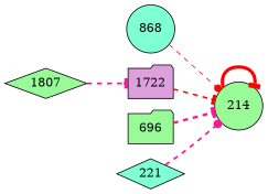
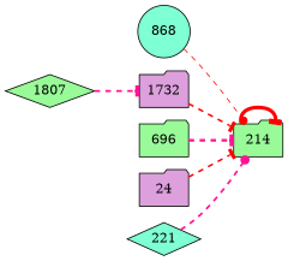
  digraph {
    rankdir=LR
    node [fillcolor=palegreen shape=folder style=filled]
    edge [arrowhead=tee color=red style=dashed]
    n1 [fillcolor=aquamarine label=868 shape=circle]
-   n2 [label=214 shape=circle]
-   n3 [fillcolor=plum label=1722]
+   n2 [label=214]
+   n3 [fillcolor=plum label=1732]
    n4 [label=1807 shape=diamond]
    n5 [label=696]
+   n6 [fillcolor=plum label=24]
    n7 [fillcolor=aquamarine label=221 shape=diamond]
    n1 -> n2 [arrowhead=dot penwidth=0.97]
    n2 -> n2 [penwidth=4.00 style=""]
    n3 -> n2 [penwidth=1.96]
    n4 -> n3 [color=deeppink penwidth=2.32]
    n5 -> n2 [color=deeppink penwidth=3.00]
+   n6 -> n2 [penwidth=1.92]
    n7 -> n2 [arrowhead=dot color=deeppink penwidth=2.18]
  }
